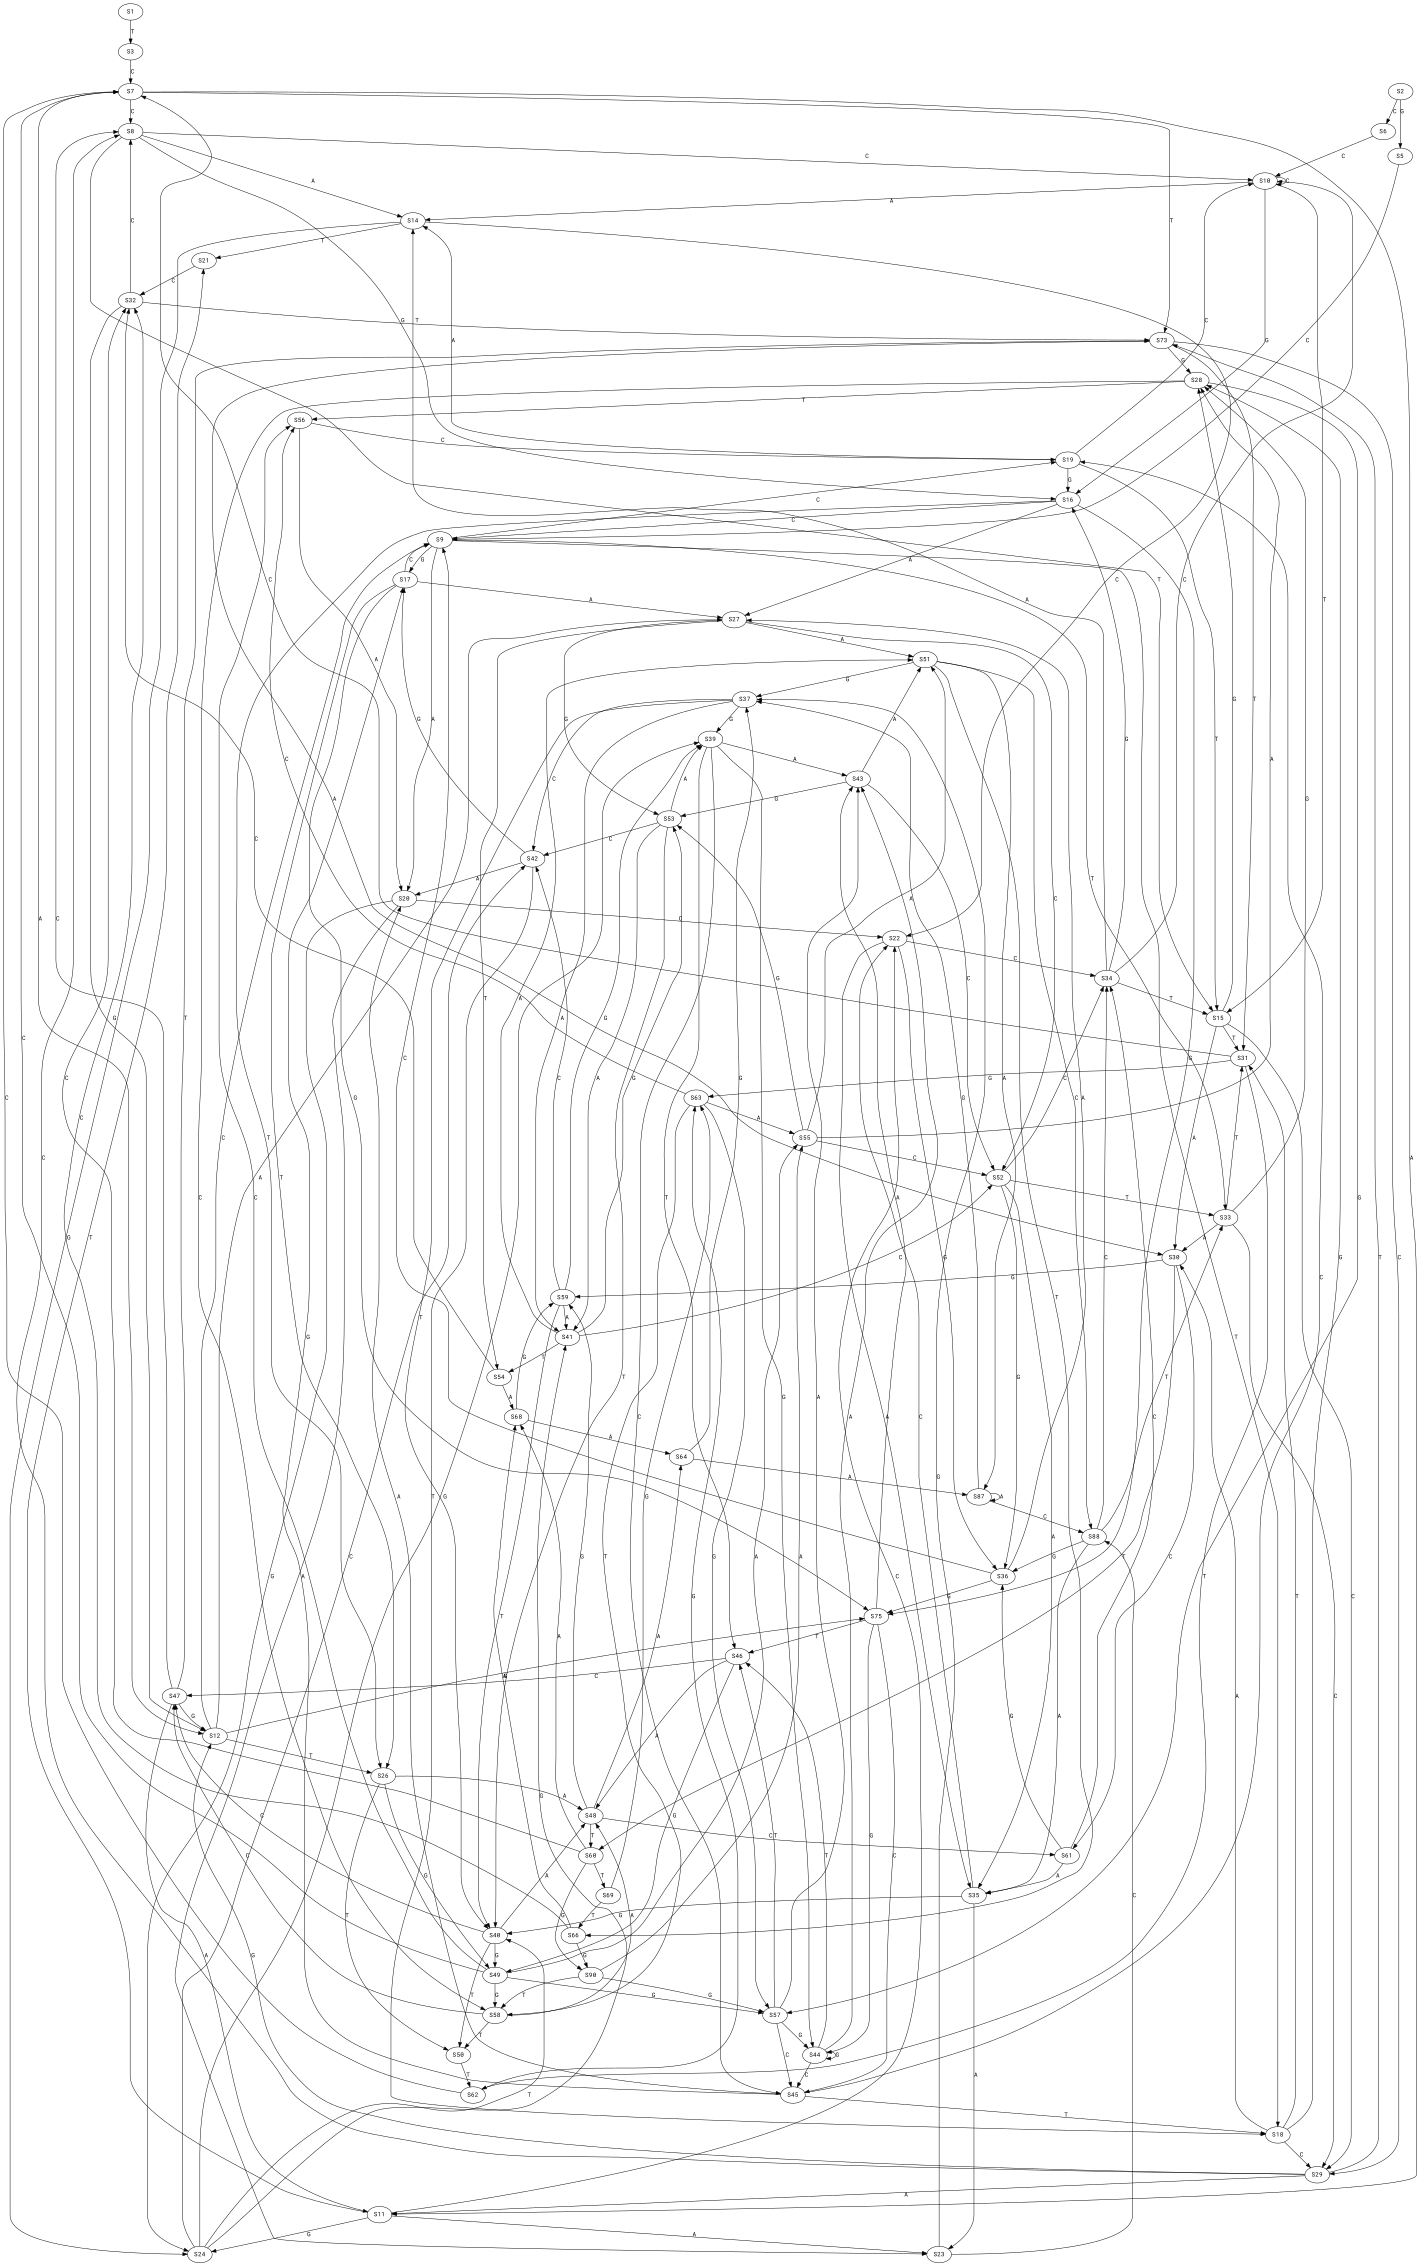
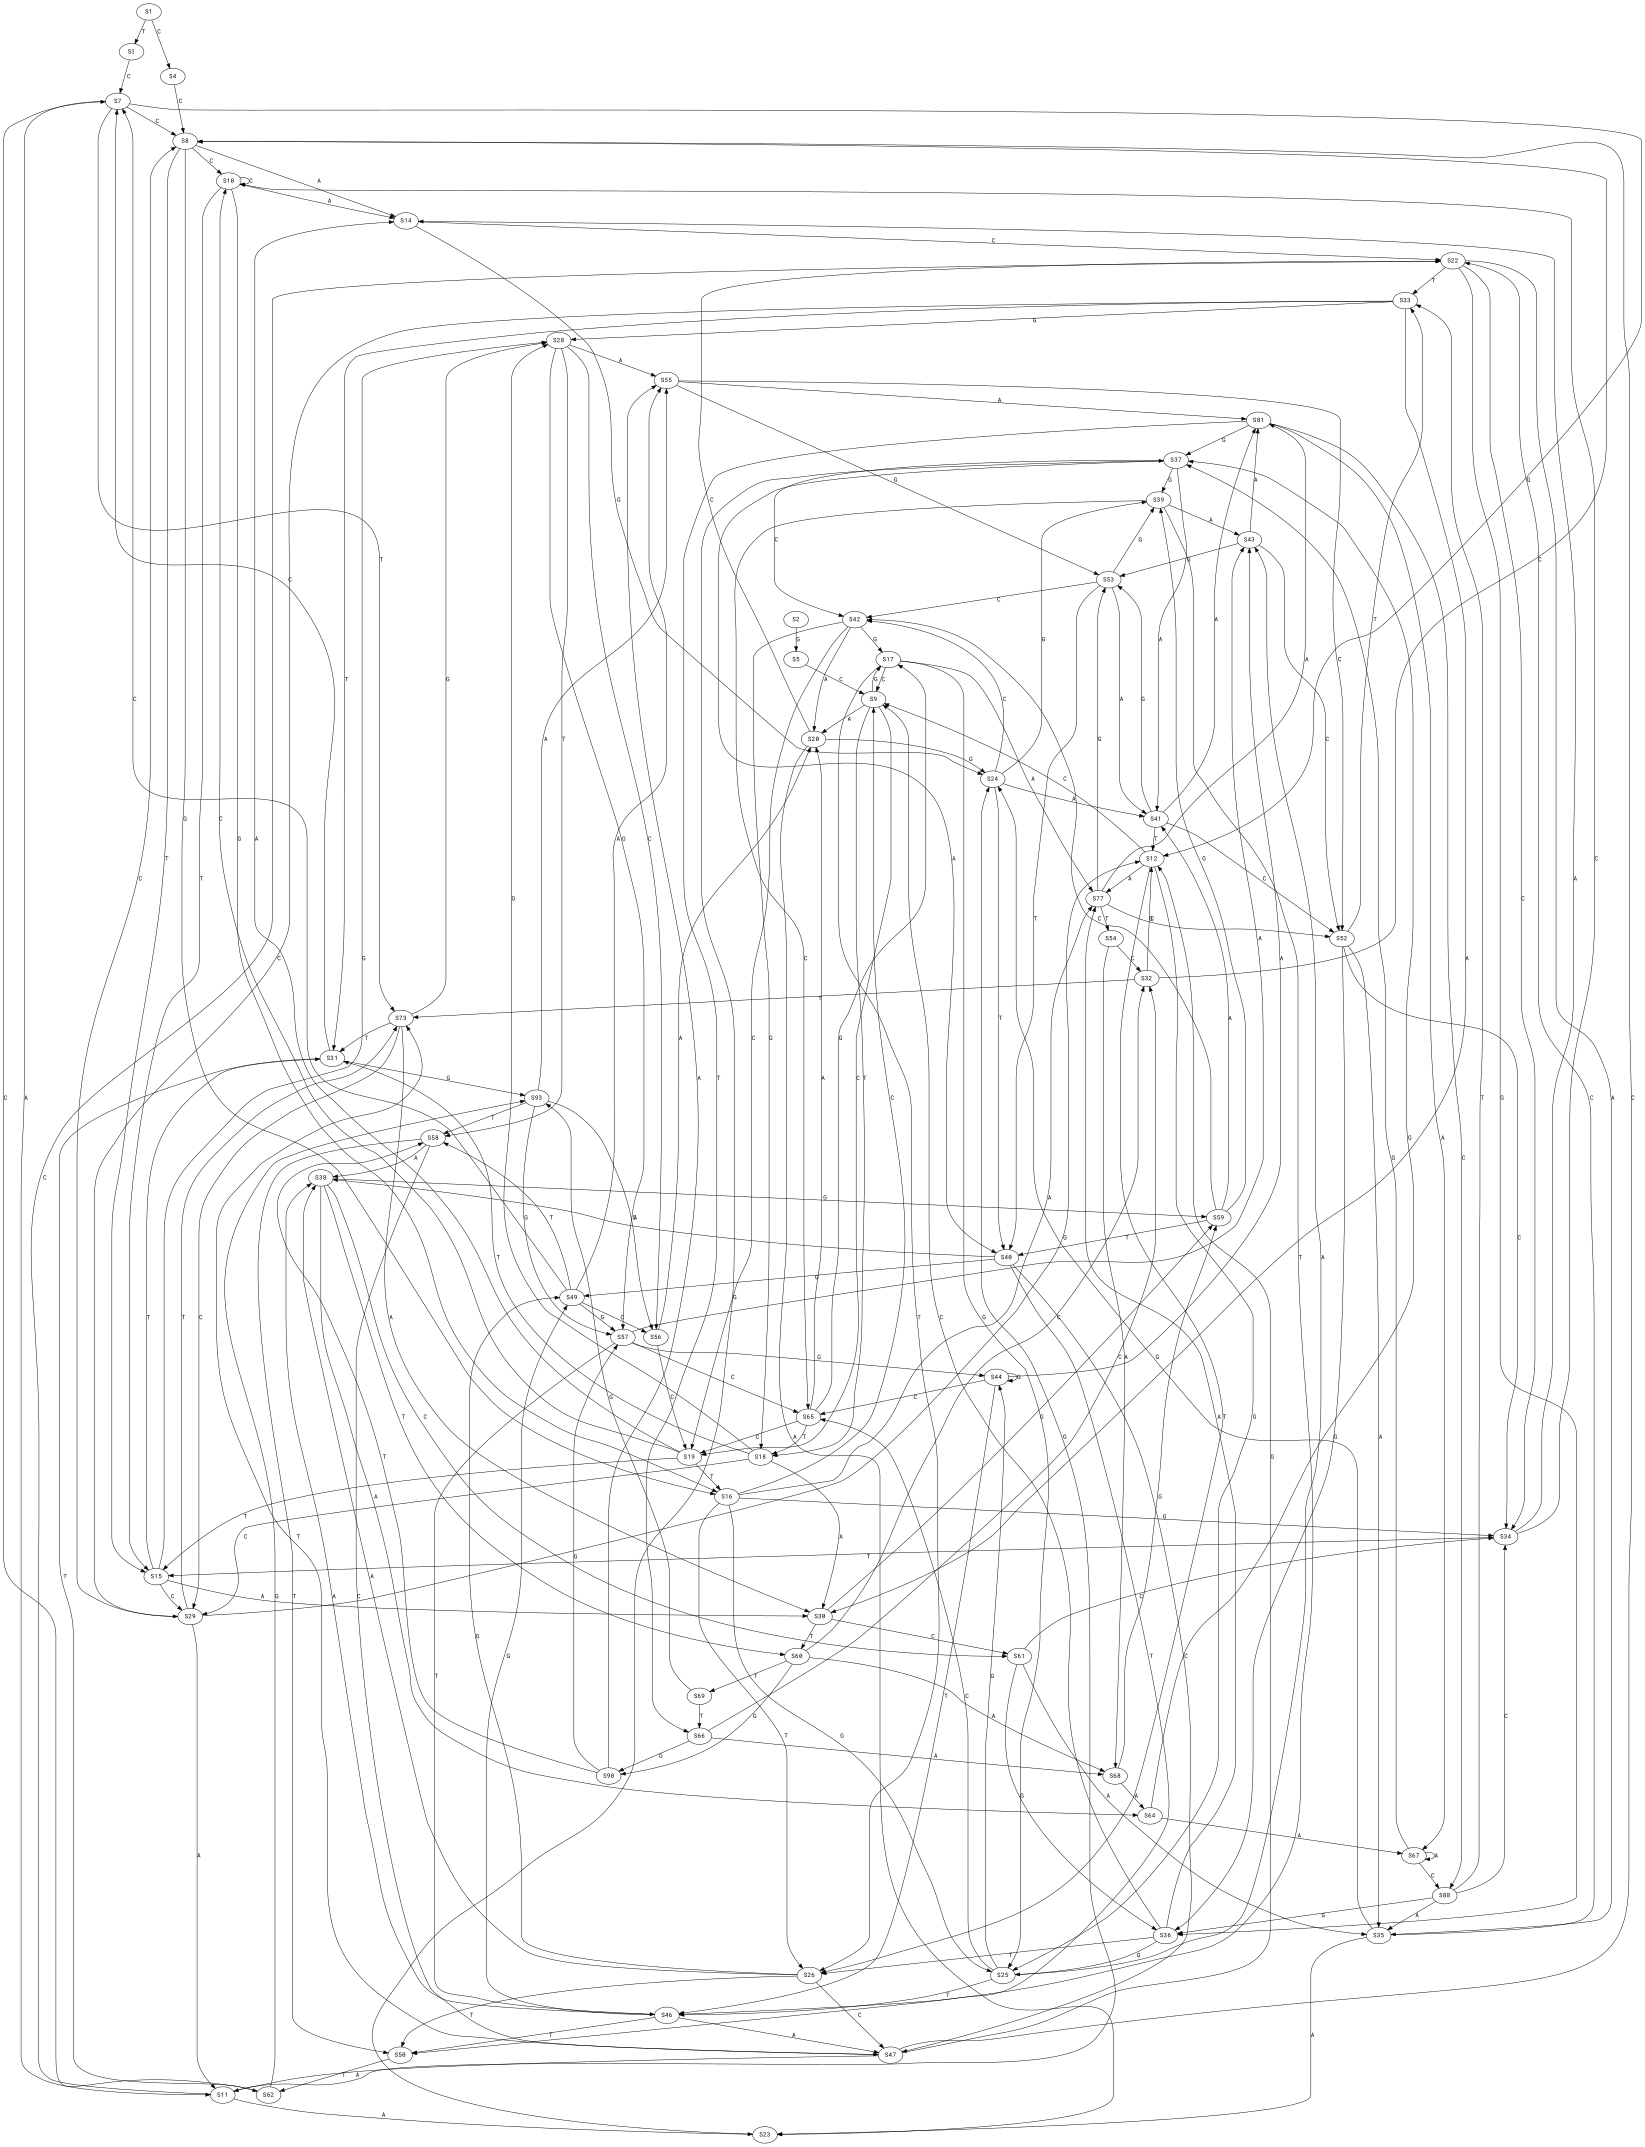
  strict digraph {
    fontname="Roboto Mono"
    node [fontname="Roboto Mono"]
    edge [fontname="Roboto Mono"]
    S1
    S3
+   S4
    S2
    S5
-   S6
    S7
    S8
    S9
    S10
    S11
    S12
    n13 [label=S73]
    S14
    S15
    S16
    S17
    S18
    S19
    S20
-   S21
    S22
    S23
    S24
-   S25 [label=S75]
+   S25
    S26
-   S27
+   S27 [label=S77]
    S28
    S29
    S30
    S31
    S32
    S33
    S34
    S35
    S36
    S37
    n38 [label=S88]
    S39
    S40
    S41
    S42
    S43
    S44
-   S45
+   S45 [label=S65]
    S46
    S47
-   S48
+   S48 [label=S38]
    S49
    S50
-   S51
+   S51 [label=S81]
    S52
    S53
    S54
    S55
    S56
    S57
    S58
    S59
    S60
    S61
    S62
-   S63
+   S63 [label=S93]
    S64
    S66
-   S67 [label=S87]
+   S67
    S68
    S69
    n69 [label=S90]
    S1 -> S3 [label=T]
+   S1 -> S4 [label=C]
    S3 -> S7 [label=C]
+   S4 -> S8 [label=C]
    S2 -> S5 [label=G]
-   S2 -> S6 [label=C]
    S5 -> S9 [label=C]
-   S6 -> S10 [label=C]
    S7 -> S8 [label=C]
    S7 -> S11 [label=A]
-   S7 -> S12 [label=A]
+   S7 -> S12 [label=G]
    S7 -> n13 [label=T]
    S8 -> S10 [label=C]
    S8 -> S14 [label=A]
    S8 -> S15 [label=T]
    S8 -> S16 [label=G]
    S9 -> S17 [label=G]
    S9 -> S18 [label=T]
    S9 -> S19 [label=C]
    S9 -> S20 [label=A]
    S10 -> S10 [label=C]
    S10 -> S14 [label=A]
    S10 -> S15 [label=T]
    S10 -> S16 [label=G]
-   S11 -> S21 [label=T]
    S11 -> S22 [label=C]
    S11 -> S23 [label=A]
    S11 -> S24 [label=G]
    S12 -> S9 [label=C]
    S12 -> S25 [label=G]
    S12 -> S26 [label=T]
    S12 -> S27 [label=A]
    n13 -> S28 [label=G]
    n13 -> S29 [label=C]
    n13 -> S30 [label=A]
    n13 -> S31 [label=T]
-   S14 -> S21 [label=T]
    S14 -> S22 [label=C]
    S14 -> S24 [label=G]
    S15 -> S28 [label=G]
    S15 -> S29 [label=C]
    S15 -> S30 [label=A]
    S15 -> S31 [label=T]
    S16 -> S9 [label=C]
    S16 -> S25 [label=G]
    S16 -> S26 [label=T]
    S16 -> S27 [label=A]
    S17 -> S9 [label=C]
    S17 -> S25 [label=G]
    S17 -> S26 [label=T]
    S17 -> S27 [label=A]
    S18 -> S28 [label=G]
    S18 -> S29 [label=C]
    S18 -> S30 [label=A]
    S18 -> S31 [label=T]
    S19 -> S10 [label=C]
    S19 -> S14 [label=A]
    S19 -> S15 [label=T]
-   S19 -> S16 [label=G]
+   S19 -> S16 [label=T]
    S20 -> S22 [label=C]
    S20 -> S23 [label=A]
    S20 -> S24 [label=G]
-   S21 -> S32 [label=C]
-   S9 -> S33 [label=T]
+   S22 -> S33 [label=T]
    S22 -> S34 [label=C]
    S22 -> S35 [label=A]
    S22 -> S36 [label=G]
    S23 -> S37 [label=G]
-   S23 -> n38 [label=C]
    S24 -> S39 [label=G]
    S24 -> S40 [label=T]
-   S24 -> S41 [label=G]
+   S24 -> S41 [label=A]
    S24 -> S42 [label=C]
    S25 -> S43 [label=A]
    S25 -> S44 [label=G]
    S25 -> S45 [label=C]
    S25 -> S46 [label=T]
+   S26 -> S47 [label=C]
    S26 -> S48 [label=A]
    S26 -> S49 [label=G]
    S26 -> S50 [label=T]
    S27 -> S51 [label=A]
    S27 -> S52 [label=C]
    S27 -> S53 [label=G]
    S27 -> S54 [label=T]
-   S55 -> S28 [label=A]
-   S28 -> S56 [label=T]
+   S28 -> S55 [label=A]
+   S28 -> S56 [label=C]
    S28 -> S57 [label=G]
-   S28 -> S58 [label=C]
+   S28 -> S58 [label=T]
    S29 -> S8 [label=C]
    S29 -> S11 [label=A]
    S29 -> S12 [label=G]
    S29 -> n13 [label=T]
    S30 -> S59 [label=G]
    S30 -> S60 [label=T]
    S30 -> S61 [label=C]
    S31 -> S7 [label=C]
    S31 -> S62 [label=T]
    S31 -> S63 [label=G]
    S32 -> S8 [label=C]
    S32 -> S12 [label=G]
    S32 -> n13 [label=T]
    S33 -> S28 [label=G]
    S33 -> S29 [label=C]
    S33 -> S30 [label=A]
    S33 -> S31 [label=T]
    S34 -> S10 [label=C]
    S34 -> S14 [label=A]
    S34 -> S15 [label=T]
-   S34 -> S16 [label=G]
+   S16 -> S34 [label=G]
    S35 -> S22 [label=C]
    S35 -> S23 [label=A]
-   S35 -> S40 [label=G]
+   S35 -> S24 [label=G]
    S36 -> S9 [label=C]
    S36 -> S25 [label=G]
+   S36 -> S26 [label=T]
    S36 -> S27 [label=A]
    S37 -> S39 [label=G]
-   S37 -> S40 [label=T]
+   S37 -> S40 [label=A]
    S37 -> S41 [label=A]
    S37 -> S42 [label=C]
    n38 -> S33 [label=T]
    n38 -> S34 [label=C]
    n38 -> S35 [label=A]
    n38 -> S36 [label=G]
    S39 -> S43 [label=A]
-   S39 -> S44 [label=G]
    S39 -> S45 [label=C]
    S39 -> S46 [label=T]
    S40 -> S47 [label=C]
    S40 -> S48 [label=A]
    S40 -> S49 [label=G]
    S40 -> S50 [label=T]
    S41 -> S51 [label=A]
    S41 -> S52 [label=C]
    S41 -> S53 [label=G]
-   S41 -> S54 [label=T]
+   S41 -> S12 [label=T]
    S42 -> S17 [label=G]
-   S42 -> S18 [label=T]
+   S42 -> S18 [label=G]
+   S42 -> S19 [label=C]
    S42 -> S20 [label=A]
    S43 -> S51 [label=A]
    S43 -> S52 [label=C]
    S43 -> S53 [label=G]
    S44 -> S43 [label=A]
    S44 -> S44 [label=G]
    S44 -> S45 [label=C]
    S44 -> S46 [label=T]
    S45 -> S17 [label=G]
    S45 -> S18 [label=T]
    S45 -> S19 [label=C]
    S45 -> S20 [label=A]
-   S46 -> S47 [label=C]
+   S46 -> S47 [label=A]
    S46 -> S48 [label=A]
    S46 -> S49 [label=G]
+   S46 -> S50 [label=T]
    S47 -> S8 [label=C]
    S47 -> S11 [label=A]
    S47 -> S12 [label=G]
    S47 -> n13 [label=T]
    S48 -> S59 [label=G]
    S48 -> S60 [label=T]
    S48 -> S61 [label=C]
    S48 -> S64 [label=A]
    S49 -> S7 [label=C]
    S49 -> S55 [label=A]
    S49 -> S56 [label=C]
    S49 -> S57 [label=G]
-   S49 -> S58 [label=G]
+   S49 -> S58 [label=T]
    S50 -> S62 [label=T]
    S51 -> S37 [label=G]
    S51 -> n38 [label=C]
    S51 -> S66 [label=T]
    S51 -> S67 [label=A]
    S52 -> S33 [label=T]
    S52 -> S34 [label=C]
    S52 -> S35 [label=A]
    S52 -> S36 [label=G]
-   S53 -> S39 [label=A]
+   S53 -> S39 [label=G]
    S53 -> S40 [label=T]
    S53 -> S41 [label=A]
    S53 -> S42 [label=C]
    S54 -> S32 [label=C]
    S54 -> S68 [label=A]
    S55 -> S51 [label=A]
    S55 -> S52 [label=C]
    S55 -> S53 [label=G]
    S56 -> S19 [label=C]
    S56 -> S20 [label=A]
    S57 -> S43 [label=A]
    S57 -> S44 [label=G]
    S57 -> S45 [label=C]
    S57 -> S46 [label=T]
    S58 -> S47 [label=C]
    S58 -> S48 [label=A]
    S58 -> S50 [label=T]
    S59 -> S39 [label=G]
    S59 -> S40 [label=T]
    S59 -> S41 [label=A]
    S59 -> S42 [label=C]
    S60 -> S32 [label=C]
    S60 -> S68 [label=A]
    S60 -> S69 [label=T]
    S60 -> n69 [label=G]
    S61 -> S34 [label=C]
    S61 -> S35 [label=A]
    S61 -> S36 [label=G]
    S62 -> S7 [label=C]
    S62 -> S63 [label=G]
    S63 -> S55 [label=A]
    S63 -> S56 [label=C]
    S63 -> S57 [label=G]
    S63 -> S58 [label=T]
    S64 -> S37 [label=G]
    S64 -> S67 [label=A]
    S66 -> S32 [label=C]
    S66 -> S68 [label=A]
    S66 -> n69 [label=G]
    S67 -> S37 [label=G]
    S67 -> n38 [label=C]
    S67 -> S67 [label=A]
    S68 -> S59 [label=G]
    S68 -> S64 [label=A]
    S69 -> S63 [label=G]
    S69 -> S66 [label=T]
    n69 -> S55 [label=A]
    n69 -> S57 [label=G]
    n69 -> S58 [label=T]
  }
